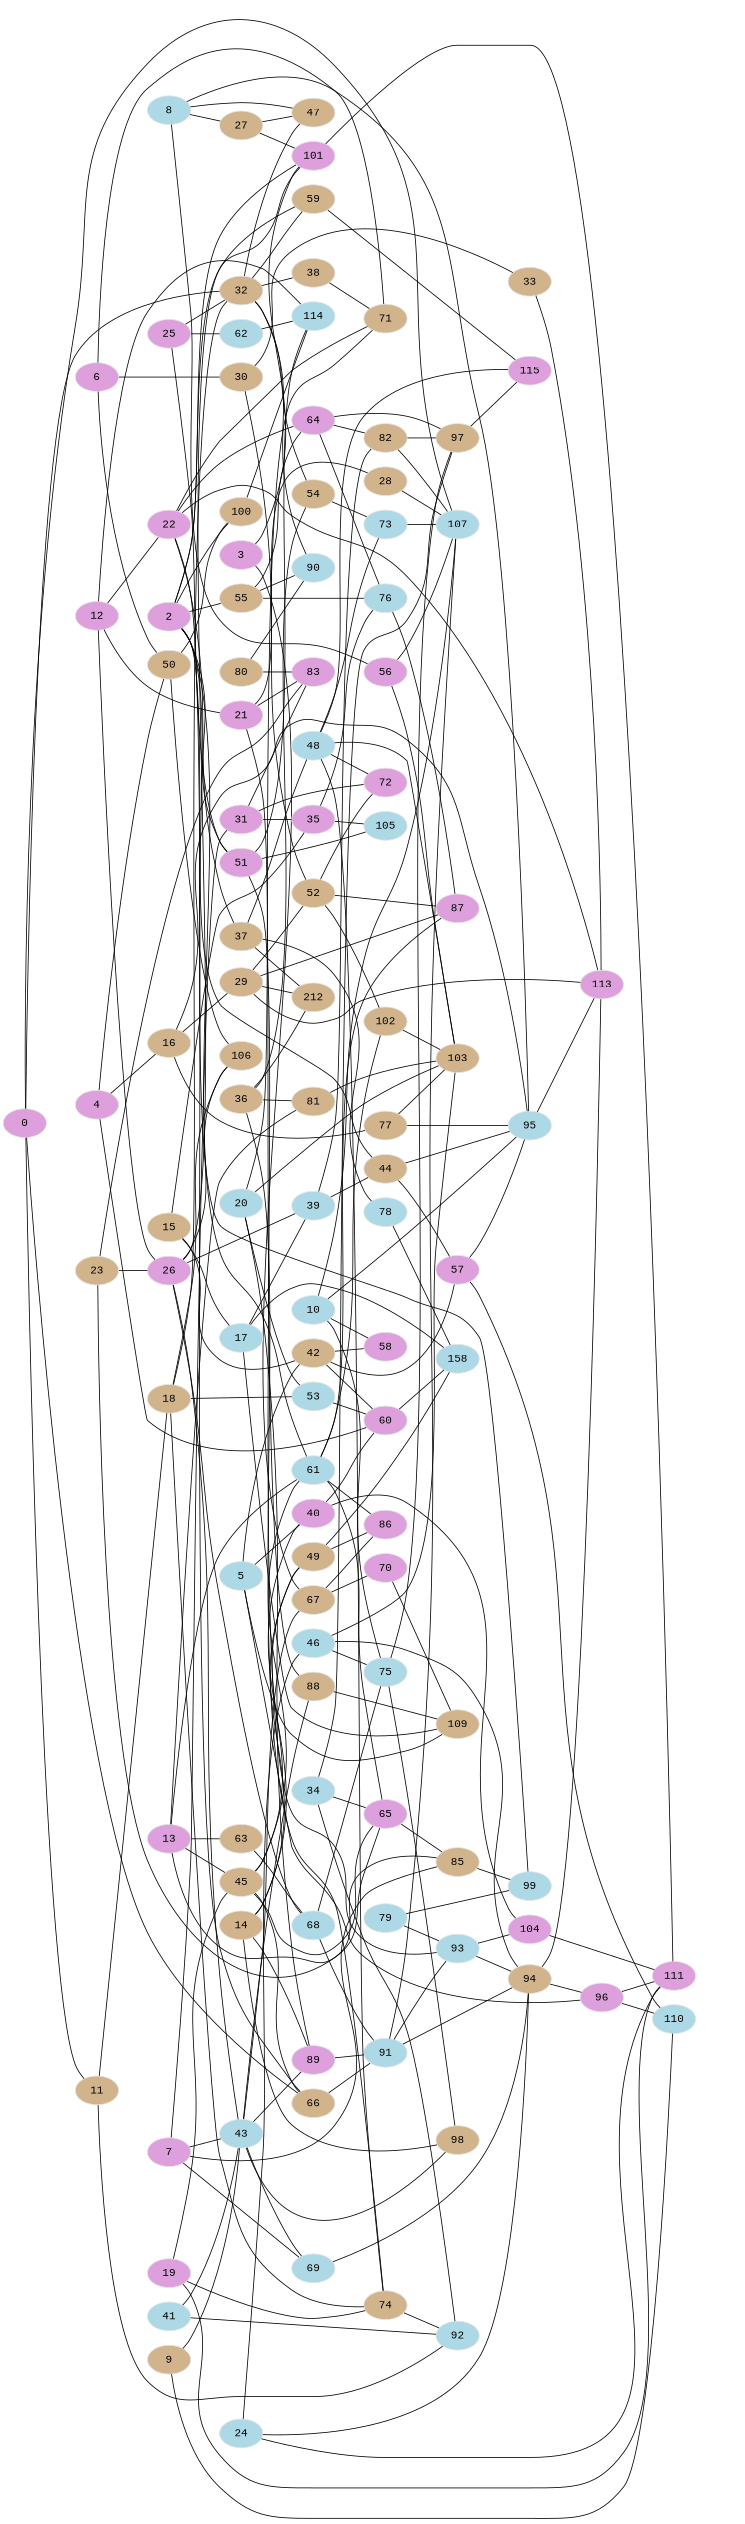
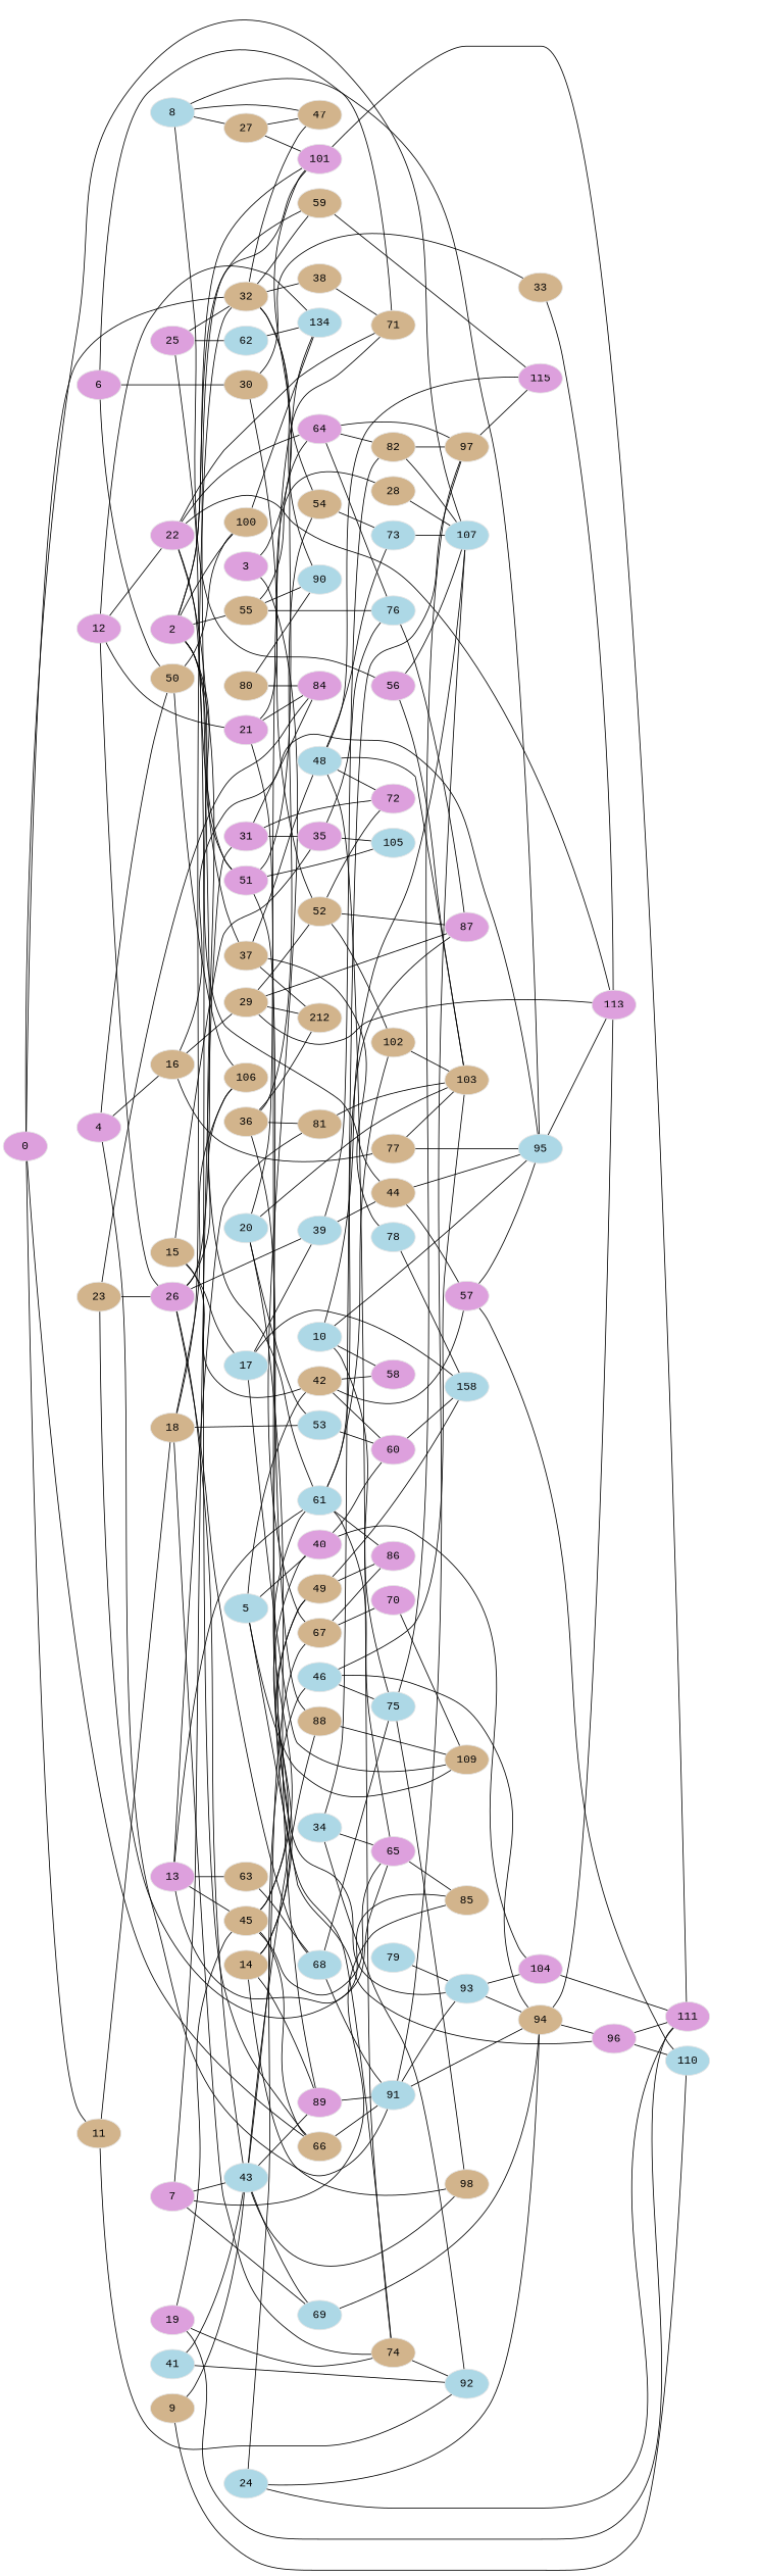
  graph {
    fontname="Liberation Mono"
    rankdir=LR
    node [color=gray90 fillcolor=tan fontname="Liberation Mono" style=filled]
    edge [fontname="Liberation Mono"]
    n1 [fillcolor=plum label=0]
    11
    32
    66
    107 [fillcolor=lightblue]
    18
    92 [fillcolor=lightblue]
    59
    47
    38
    54
    90 [fillcolor=lightblue]
    91 [fillcolor=lightblue]
    2 [fillcolor=plum]
    44
    51 [fillcolor=plum]
    55
    61 [fillcolor=lightblue]
-   99 [fillcolor=lightblue]
    100
    101 [fillcolor=plum]
    95 [fillcolor=lightblue]
    57 [fillcolor=plum]
-   114 [fillcolor=lightblue]
+   114 [fillcolor=lightblue label=134]
    105 [fillcolor=lightblue]
    93 [fillcolor=lightblue]
    64 [fillcolor=plum]
    76 [fillcolor=lightblue]
    115 [fillcolor=plum]
    65 [fillcolor=plum]
    87 [fillcolor=plum]
    86 [fillcolor=plum]
    102
    111 [fillcolor=plum]
    3 [fillcolor=plum]
    67
    70 [fillcolor=plum]
    4 [fillcolor=plum]
    16
    50
    60 [fillcolor=plum]
    29
    77
    106
    n45 [fillcolor=lightblue label=158]
    5 [fillcolor=lightblue]
    40 [fillcolor=plum]
    42
    96 [fillcolor=plum]
    109
    104 [fillcolor=plum]
    58 [fillcolor=plum]
    110 [fillcolor=lightblue]
    6 [fillcolor=plum]
    30
    71
    52
    33
    7 [fillcolor=plum]
    31 [fillcolor=plum]
    43 [fillcolor=lightblue]
    69 [fillcolor=lightblue]
    85
    35 [fillcolor=plum]
-   83 [fillcolor=plum]
+   83 [fillcolor=plum label=84]
    72 [fillcolor=plum]
    89 [fillcolor=plum]
    98
    88
    94
    8 [fillcolor=lightblue]
    27
    56 [fillcolor=plum]
    103
    113 [fillcolor=plum]
    9
    10 [fillcolor=lightblue]
    75 [fillcolor=lightblue]
    97
    53 [fillcolor=lightblue]
    74
    12 [fillcolor=plum]
    21 [fillcolor=plum]
    22 [fillcolor=plum]
    26 [fillcolor=plum]
    28
    37
    39 [fillcolor=lightblue]
    68 [fillcolor=lightblue]
    13 [fillcolor=plum]
    45
    63
    81
    49
    14
    15
    17 [fillcolor=lightblue]
    n98 [label=212]
    82
    19 [fillcolor=plum]
    20 [fillcolor=lightblue]
    48 [fillcolor=lightblue]
    78 [fillcolor=lightblue]
    23
    24 [fillcolor=lightblue]
    46 [fillcolor=lightblue]
    25 [fillcolor=plum]
    62 [fillcolor=lightblue]
    73 [fillcolor=lightblue]
    34 [fillcolor=lightblue]
    36
    41 [fillcolor=lightblue]
    79 [fillcolor=lightblue]
    80
    n1 -- 11
    n1 -- 32
    n1 -- 66
    n1 -- 107
    11 -- 18
    11 -- 92
    32 -- 59
    32 -- 47
    32 -- 38
    32 -- 54
    32 -- 90
    66 -- 91
    18 -- 32
    18 -- 106
    18 -- 53
    18 -- 74
    59 -- 115
    38 -- 71
    54 -- 73
    91 -- 107
    91 -- 93
    91 -- 94
    2 -- 59
    2 -- 44
    2 -- 51
    2 -- 55
    2 -- 61
-   2 -- 99
    2 -- 100
    2 -- 101
    44 -- 95
    44 -- 57
    51 -- 114
    51 -- 105
    51 -- 93
    55 -- 90
    55 -- 64
    55 -- 76
    61 -- 65
    61 -- 87
    61 -- 86
    61 -- 102
    100 -- 114
    101 -- 111
    95 -- 113
    57 -- 95
    57 -- 110
    93 -- 104
    93 -- 94
    64 -- 76
    64 -- 97
    64 -- 82
    76 -- 87
    65 -- 85
    102 -- 103
    3 -- 101
    3 -- 67
    67 -- 86
    67 -- 70
    70 -- 109
    4 -- 16
    4 -- 50
-   4 -- 60
+   4 -- 91
    16 -- 95
    16 -- 29
    16 -- 77
    50 -- 100
    50 -- 106
    60 -- n45
    29 -- 87
    29 -- 52
    29 -- 113
    29 -- n98
    77 -- 95
    77 -- 103
    5 -- 40
    5 -- 42
    5 -- 96
    5 -- 109
    40 -- 60
    40 -- 104
    42 -- 57
    42 -- 60
    42 -- 58
    96 -- 111
    96 -- 110
    104 -- 111
    6 -- 50
    6 -- 30
    6 -- 71
    30 -- 52
    30 -- 33
    52 -- 87
    52 -- 102
    52 -- 72
    33 -- 113
    7 -- 31
    7 -- 43
    7 -- 69
    7 -- 85
    31 -- 35
    31 -- 83
    31 -- 72
    43 -- 67
    43 -- 69
    43 -- 89
    43 -- 98
    43 -- 88
    69 -- 94
-   85 -- 99
    35 -- 105
    35 -- 76
    89 -- 91
    88 -- 109
    94 -- 96
    94 -- 113
    8 -- 47
    8 -- 95
    8 -- 27
    8 -- 56
    27 -- 47
    27 -- 101
    56 -- 107
    56 -- 103
    9 -- 110
    9 -- 43
    10 -- 107
    10 -- 95
    10 -- 58
    10 -- 75
    75 -- 98
    75 -- 97
    97 -- 115
    53 -- 60
    74 -- 92
    12 -- 114
    12 -- 21
    12 -- 22
    12 -- 26
    21 -- 83
    21 -- 88
    21 -- 28
    22 -- 66
    22 -- 64
    22 -- 71
    22 -- 113
    22 -- 37
    26 -- 101
    26 -- 106
    26 -- 43
    26 -- 39
    26 -- 68
    28 -- 107
    37 -- n98
    37 -- 48
    37 -- 78
    39 -- 44
    39 -- 82
    68 -- 91
    68 -- 75
    13 -- 61
    13 -- 85
    13 -- 45
    13 -- 63
    13 -- 81
    45 -- 66
    45 -- 61
    45 -- 65
    45 -- 49
    63 -- 68
    81 -- 103
    49 -- 86
    49 -- n45
    14 -- 40
    14 -- 89
    14 -- 98
    14 -- 49
    15 -- 42
    15 -- 35
    15 -- 17
    17 -- n45
    17 -- 109
    17 -- 39
    82 -- 107
    82 -- 97
    19 -- 111
    19 -- 74
    19 -- 45
    20 -- 71
    20 -- 89
    20 -- 103
    20 -- 53
    48 -- 115
    48 -- 72
    48 -- 103
    48 -- 74
    48 -- 73
    78 -- n45
    23 -- 65
    23 -- 83
    23 -- 26
    24 -- 111
    24 -- 94
    24 -- 46
    46 -- 94
    46 -- 103
    46 -- 75
    25 -- 32
    25 -- 51
    25 -- 62
    62 -- 114
    73 -- 107
    34 -- 92
    34 -- 65
    34 -- 97
    36 -- 54
    36 -- 74
    36 -- 81
    36 -- n98
    41 -- 92
    41 -- 43
-   79 -- 99
    79 -- 93
    80 -- 90
    80 -- 83
  }
